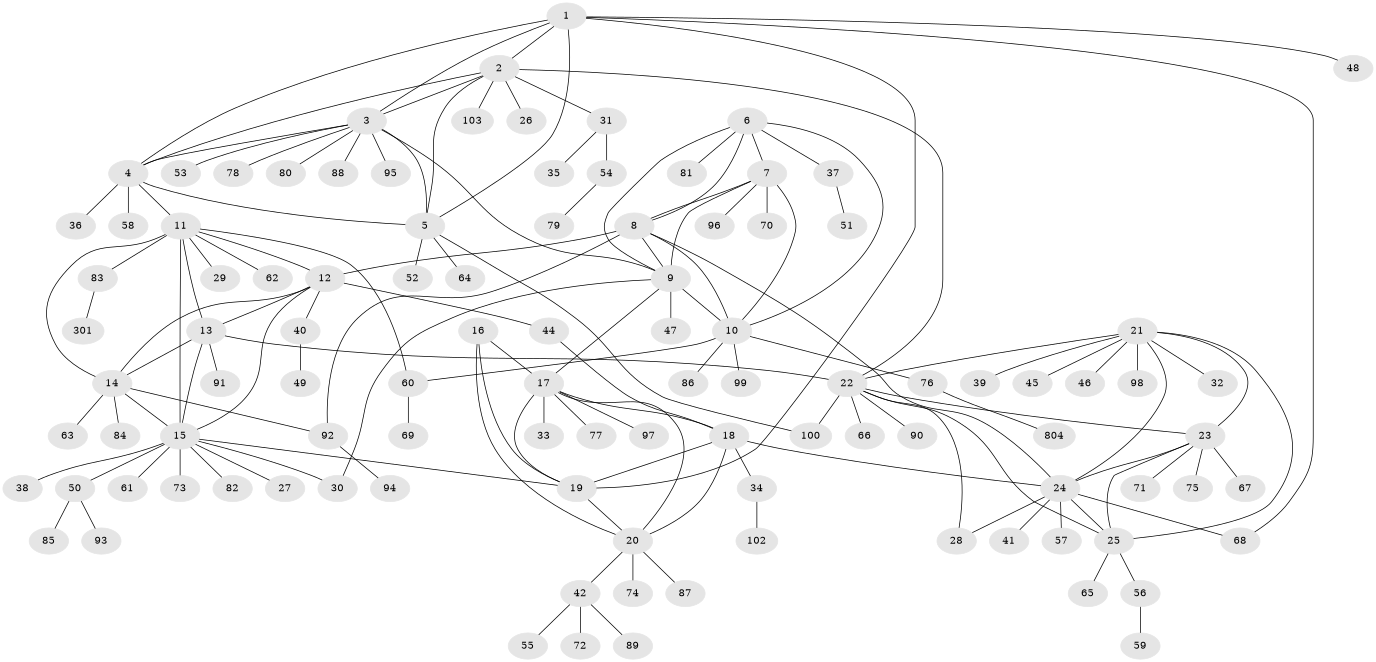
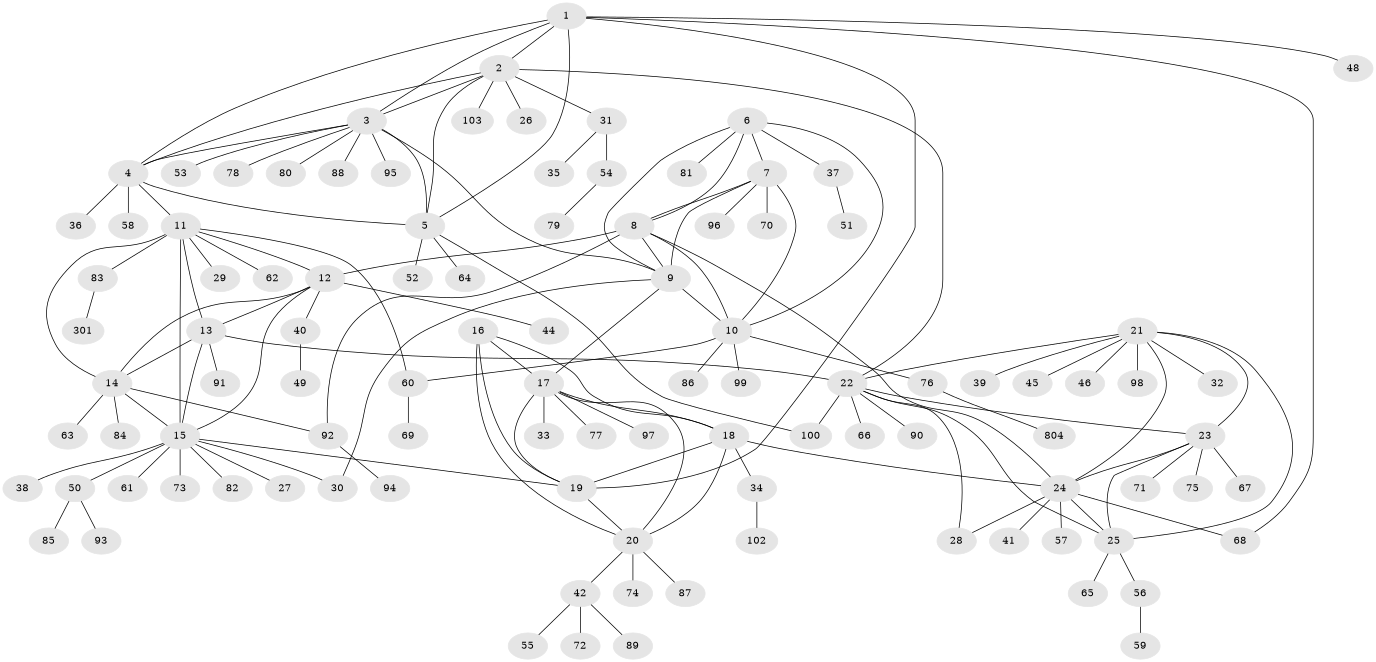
  graph {
    node [color=gray90 style=filled]
    1
    2
    3
    4
    5
    19
    48
    68
    22
    26
    31
    103
    9
    53
    78
    80
    88
    95
    11
    36
    58
    52
    64
    100
    20
    23
    25
    66
    90
    28
    35
    54
    10
    17
    30
-   47
    12
    60
    13
    14
    15
    29
    62
    83
    6
    7
    8
    37
    81
    70
    96
    24
    92
    76
    86
    99
    51
    40
    44
    41
    57
    94
    18
    33
    77
    97
    69
    n68 [label=804]
    91
    63
    84
    27
    38
    50
    61
    73
    82
    n78 [label=301]
    49
    85
    93
    16
    34
    42
    74
    87
    102
    55
    72
    89
    21
    32
    39
    45
    46
    98
    67
    71
    75
    56
    65
    59
    79
    1 -- 2
    1 -- 3
    1 -- 4
    1 -- 5
    1 -- 19
    1 -- 48
    1 -- 68
    2 -- 3
    2 -- 4
    2 -- 5
    2 -- 22
    2 -- 26
    2 -- 31
    2 -- 103
    3 -- 4
    3 -- 5
    3 -- 9
    3 -- 53
    3 -- 78
    3 -- 80
    3 -- 88
    3 -- 95
    4 -- 5
    4 -- 11
    4 -- 36
    4 -- 58
    5 -- 52
    5 -- 64
    5 -- 100
    19 -- 20
    22 -- 100
    22 -- 23
    22 -- 25
    22 -- 66
    22 -- 90
    22 -- 28
    31 -- 35
    31 -- 54
    9 -- 10
    9 -- 17
    9 -- 30
-   9 -- 47
    11 -- 12
    11 -- 60
    11 -- 13
    11 -- 14
    11 -- 15
    11 -- 29
    11 -- 62
    11 -- 83
    20 -- 42
    20 -- 74
    20 -- 87
    23 -- 25
    23 -- 24
    23 -- 67
    23 -- 71
    23 -- 75
    25 -- 56
    25 -- 65
    54 -- 79
    10 -- 60
    10 -- 76
    10 -- 86
    10 -- 99
    17 -- 19
    17 -- 20
    17 -- 18
    17 -- 33
    17 -- 77
    17 -- 97
    12 -- 13
    12 -- 14
    12 -- 15
    12 -- 40
    12 -- 44
    60 -- 69
    13 -- 22
    13 -- 14
    13 -- 15
    13 -- 91
    14 -- 15
    14 -- 92
    14 -- 63
    14 -- 84
    15 -- 19
    15 -- 30
    15 -- 27
    15 -- 38
    15 -- 50
    15 -- 61
    15 -- 73
    15 -- 82
    83 -- n78
    6 -- 9
    6 -- 10
    6 -- 7
    6 -- 8
    6 -- 37
    6 -- 81
    7 -- 9
    7 -- 10
    7 -- 8
    7 -- 70
    7 -- 96
    8 -- 9
    8 -- 10
    8 -- 12
    8 -- 24
    8 -- 92
    37 -- 51
    24 -- 68
    24 -- 25
    24 -- 28
    24 -- 41
    24 -- 57
    92 -- 94
    76 -- n68
    40 -- 49
    18 -- 19
    18 -- 20
    18 -- 24
    18 -- 34
    50 -- 85
    50 -- 93
    16 -- 19
    16 -- 20
    16 -- 17
-   44 -- 18
+   16 -- 18
    34 -- 102
    42 -- 55
    42 -- 72
    42 -- 89
    21 -- 22
    21 -- 23
    21 -- 25
    21 -- 24
    21 -- 32
    21 -- 39
    21 -- 45
    21 -- 46
    21 -- 98
    56 -- 59
  }
